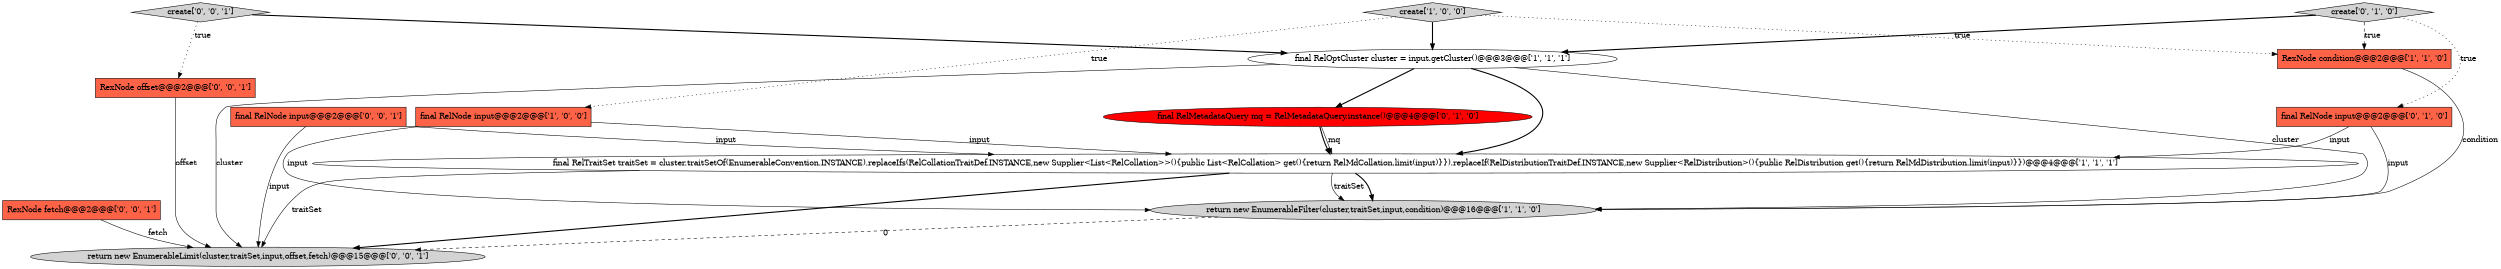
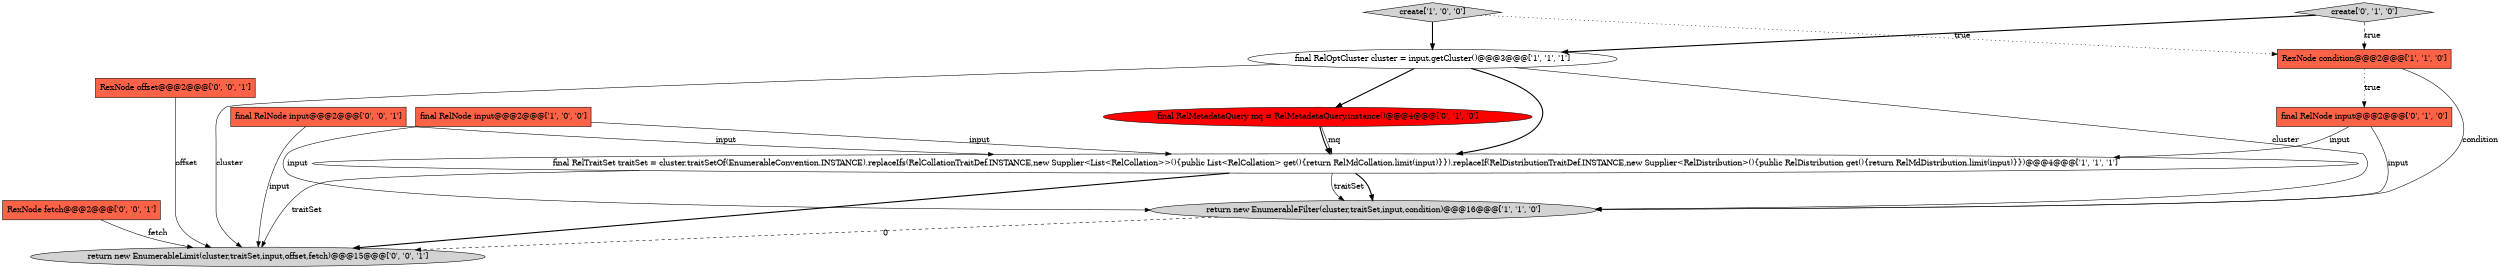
  digraph {
    node [fillcolor=tomato shape=box style=filled]
    edge [style=solid]
    n1 [label="final RelNode input@@@2@@@['0', '1', '0']"]
    n2 [fillcolor=white label="final RelTraitSet traitSet = cluster.traitSetOf(EnumerableConvention.INSTANCE).replaceIfs(RelCollationTraitDef.INSTANCE,new Supplier<List<RelCollation>>(){public List<RelCollation> get(){return RelMdCollation.limit(input)}}).replaceIf(RelDistributionTraitDef.INSTANCE,new Supplier<RelDistribution>(){public RelDistribution get(){return RelMdDistribution.limit(input)}})@@@4@@@['1', '1', '1']" shape=ellipse]
    n3 [fillcolor=lightgray label="return new EnumerableFilter(cluster,traitSet,input,condition)@@@16@@@['1', '1', '0']" shape=ellipse]
    n4 [fillcolor=lightgray label="return new EnumerableLimit(cluster,traitSet,input,offset,fetch)@@@15@@@['0', '0', '1']" shape=ellipse]
    n5 [label="RexNode condition@@@2@@@['1', '1', '0']"]
    n6 [label="RexNode fetch@@@2@@@['0', '0', '1']"]
    n7 [label="final RelNode input@@@2@@@['0', '0', '1']"]
    n8 [label="RexNode offset@@@2@@@['0', '0', '1']"]
-   n9 [fillcolor=lightgray label="create['0', '0', '1']" shape=diamond]
    n10 [fillcolor=white label="final RelOptCluster cluster = input.getCluster()@@@3@@@['1', '1', '1']" shape=ellipse]
    n11 [fillcolor=red label="final RelMetadataQuery mq = RelMetadataQuery.instance()@@@4@@@['0', '1', '0']" shape=ellipse]
    n12 [label="final RelNode input@@@2@@@['1', '0', '0']"]
    n13 [fillcolor=lightgray label="create['0', '1', '0']" shape=diamond]
    n14 [fillcolor=lightgray label="create['1', '0', '0']" shape=diamond]
    n1 -> n2 [label=input]
    n1 -> n3 [label=input]
    n2 -> n3 [style=bold]
    n2 -> n3 [label=traitSet]
    n2 -> n4 [label=traitSet]
    n2 -> n4 [style=bold]
    n3 -> n4 [label=0 style=dashed]
    n5 -> n3 [label=condition]
    n6 -> n4 [label=fetch]
    n7 -> n2 [label=input]
    n7 -> n4 [label=input]
    n8 -> n4 [label=offset]
-   n9 -> n8 [label=true style=dotted]
-   n9 -> n10 [style=bold]
    n10 -> n2 [style=bold]
    n10 -> n3 [label=cluster]
    n10 -> n4 [label=cluster]
    n10 -> n11 [style=bold]
    n11 -> n2 [style=bold]
    n11 -> n2 [label=mq]
    n12 -> n2 [label=input]
    n12 -> n3 [label=input]
-   n13 -> n1 [label=true style=dotted]
+   n5 -> n1 [label=true style=dotted]
    n13 -> n5 [label=true style=dashed]
    n13 -> n10 [style=bold]
    n14 -> n5 [label=true style=dotted]
    n14 -> n10 [style=bold]
-   n14 -> n12 [label=true style=dotted]
  }
